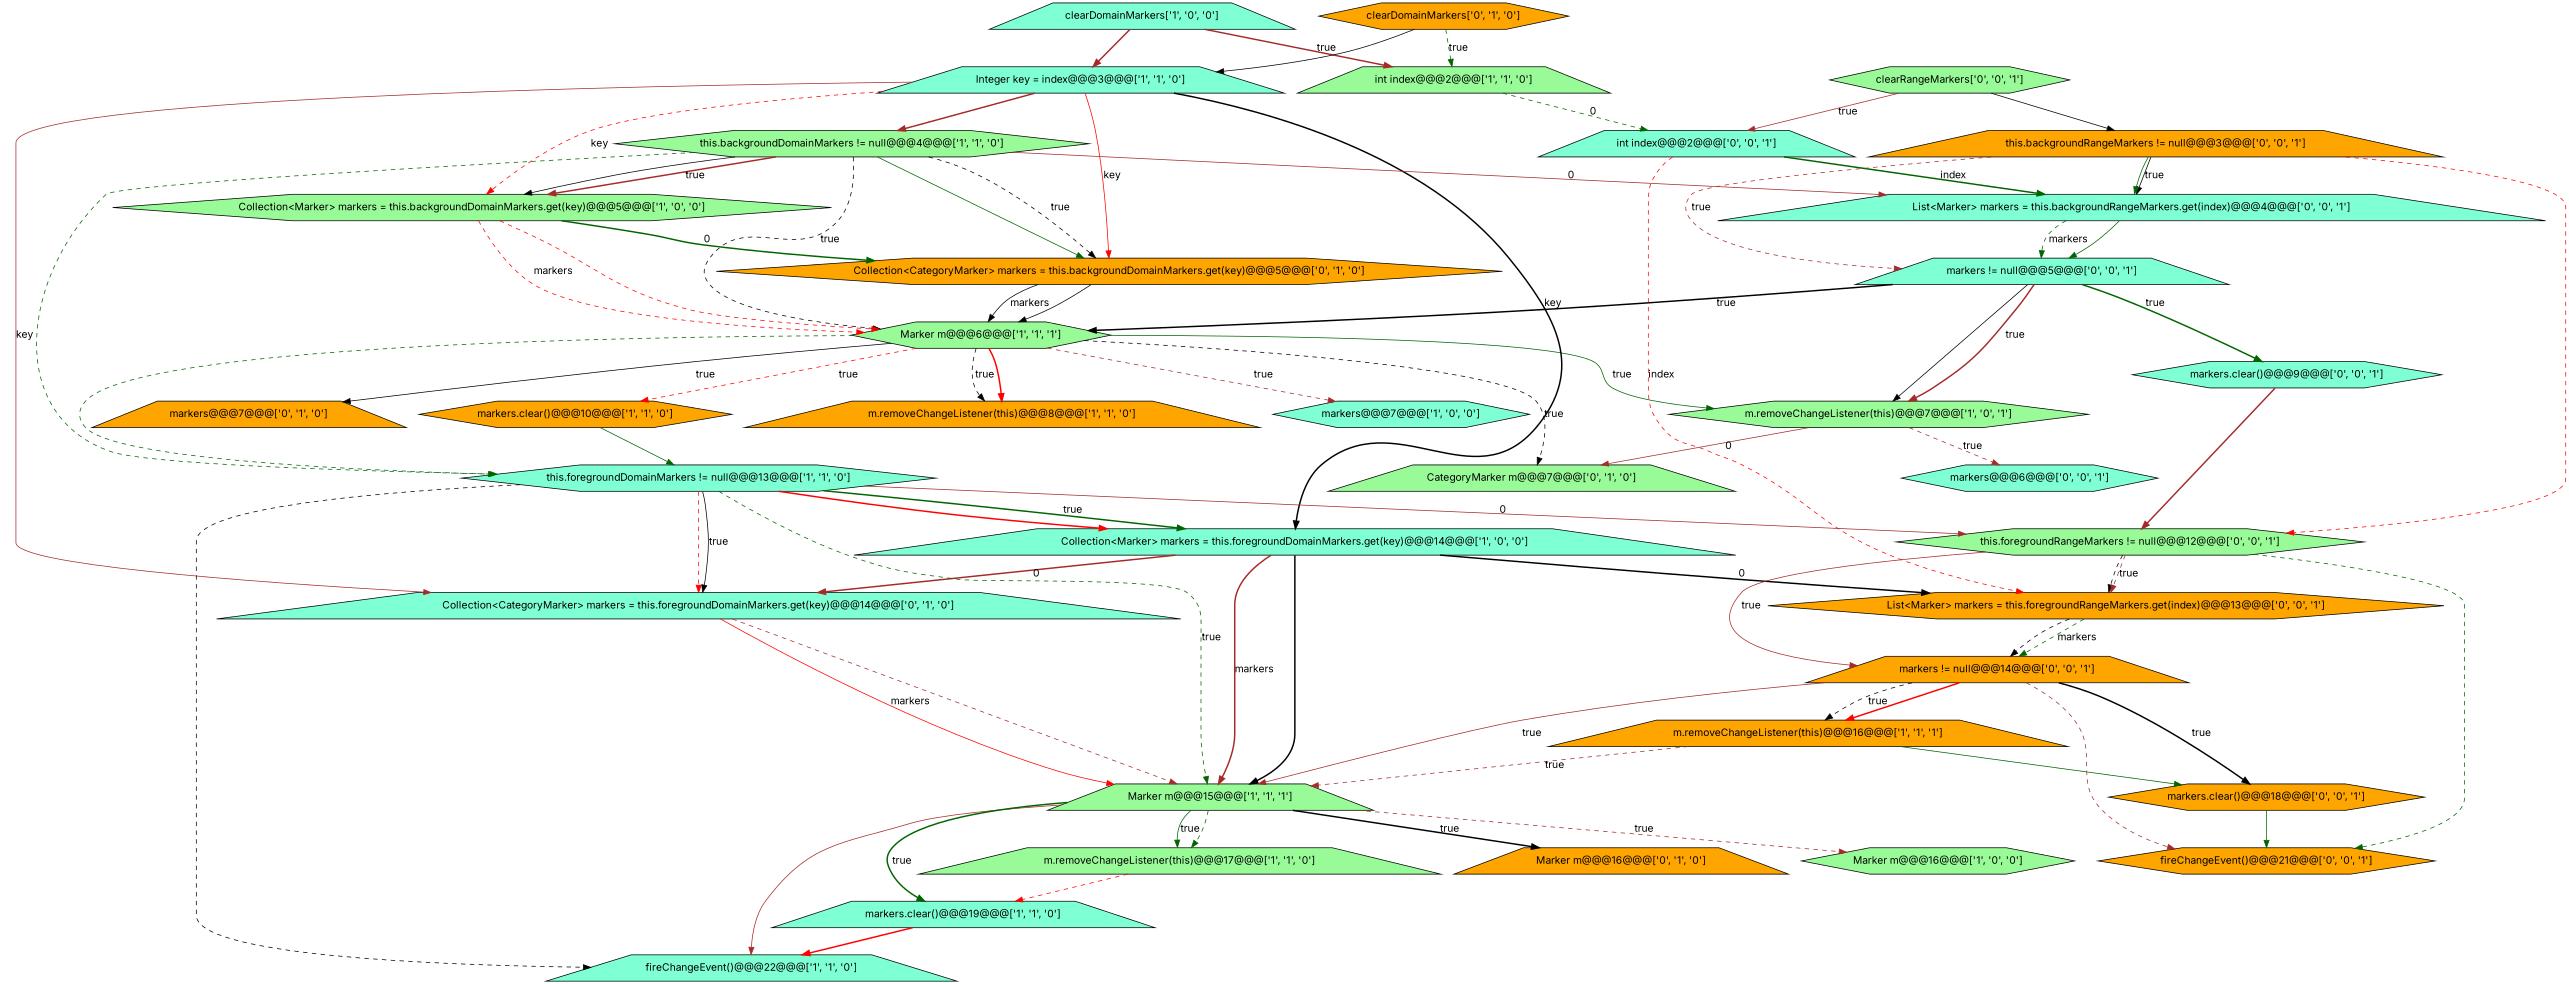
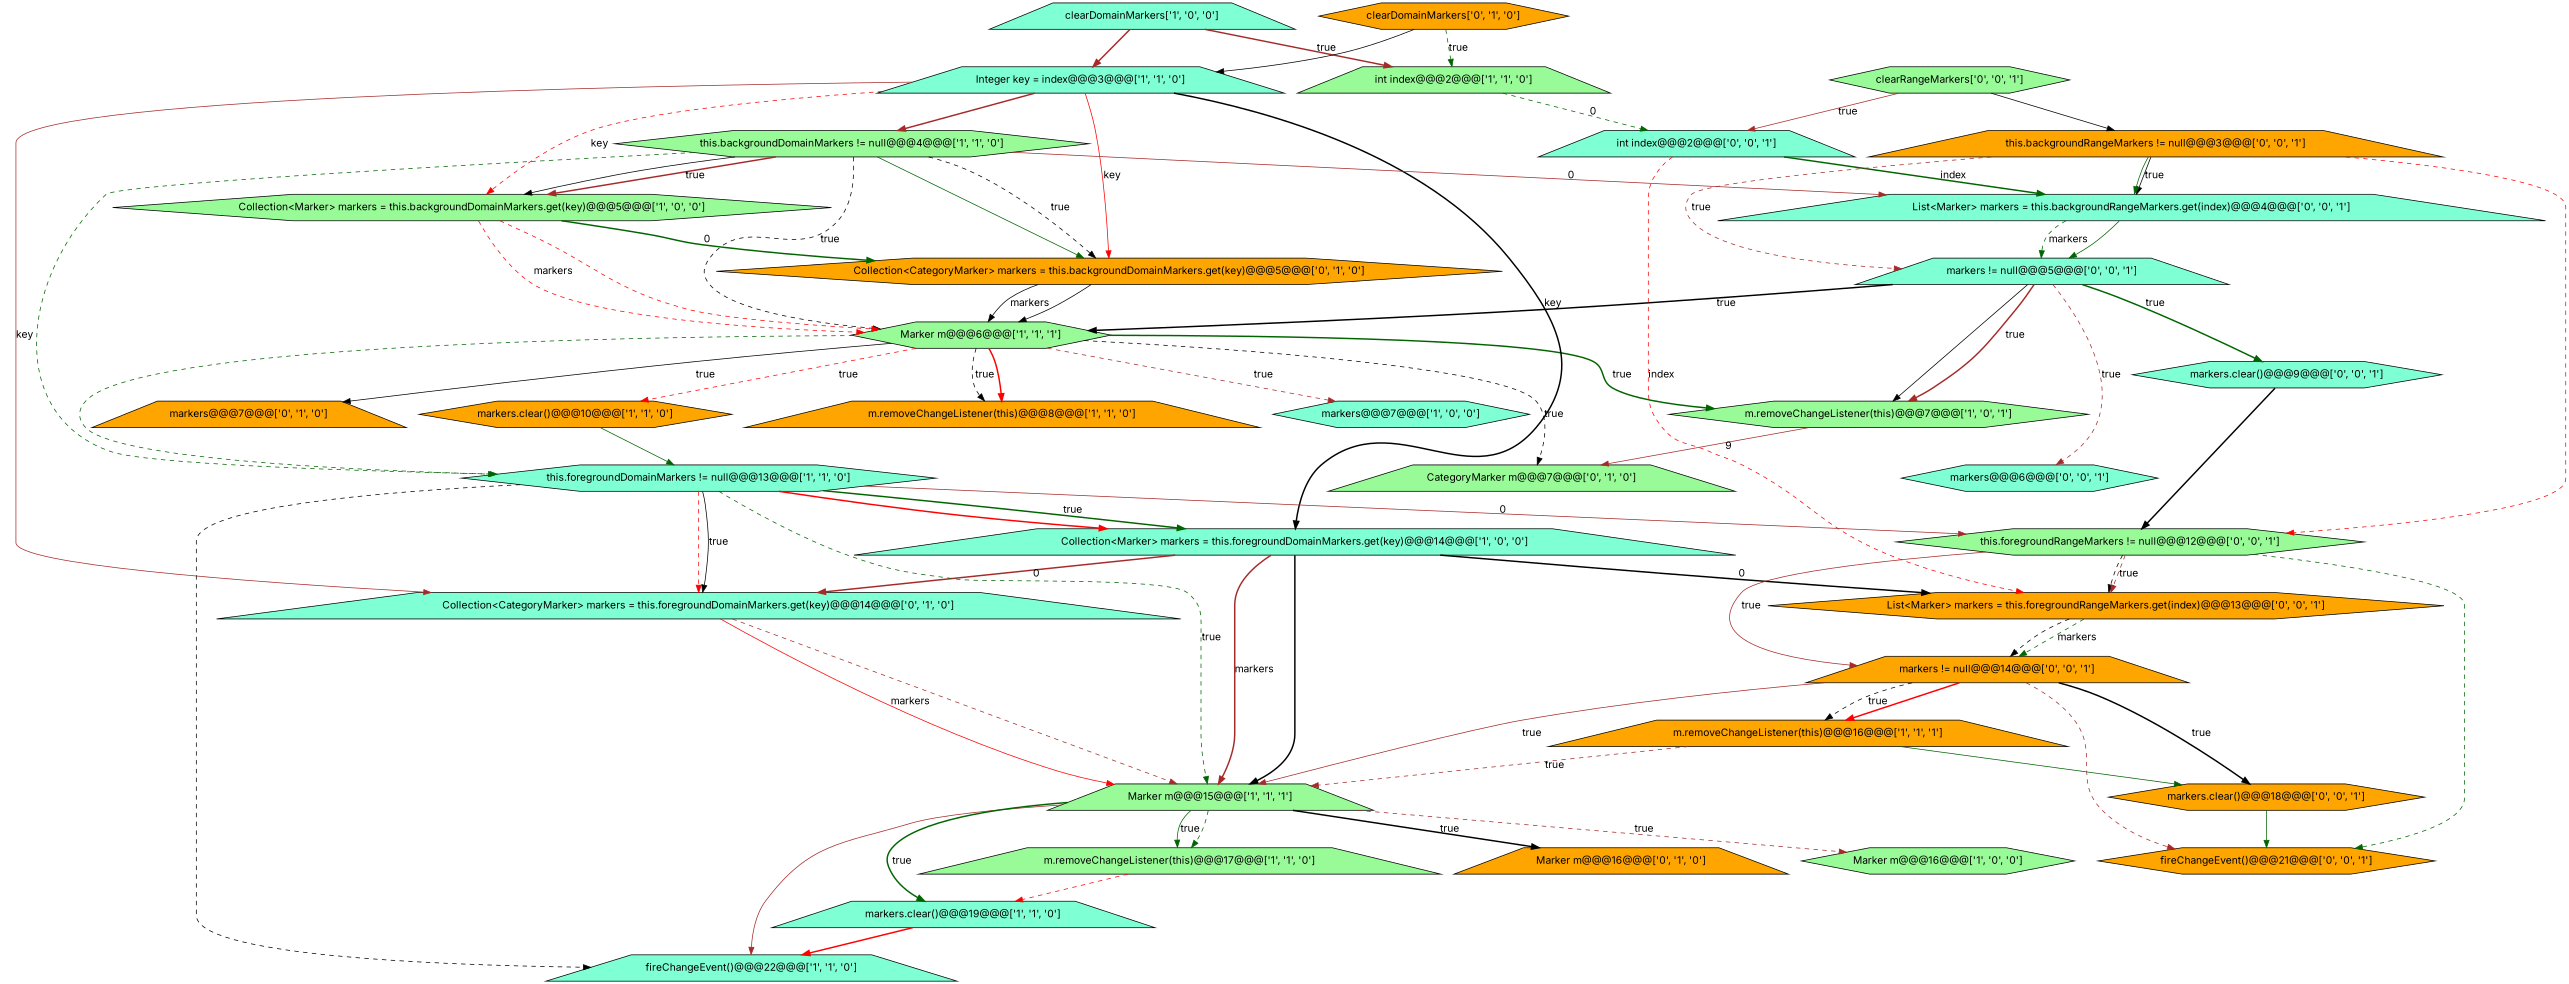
  digraph {
    fontname=Inter
    node [fillcolor=aquamarine fontname=Inter shape=trapezium style=filled]
    edge [color=black fontname=Inter style=dashed]
    n1 [fillcolor=orange label="markers@@@7@@@['0', '1', '0']"]
    n2 [label="List<Marker> markers = this.backgroundRangeMarkers.get(index)@@@4@@@['0', '0', '1']"]
    n3 [label="markers != null@@@5@@@['0', '0', '1']"]
    n4 [fillcolor=palegreen label="Marker m@@@6@@@['1', '1', '1']" shape=hexagon]
    n5 [label="markers.clear()@@@9@@@['0', '0', '1']" shape=hexagon]
    n6 [fillcolor=palegreen label="m.removeChangeListener(this)@@@7@@@['1', '0', '1']" shape=hexagon]
    n7 [label="markers@@@6@@@['0', '0', '1']" shape=hexagon]
    n8 [label="Collection<CategoryMarker> markers = this.foregroundDomainMarkers.get(key)@@@14@@@['0', '1', '0']"]
    n9 [fillcolor=palegreen label="Marker m@@@15@@@['1', '1', '1']"]
    n10 [fillcolor=palegreen label="Marker m@@@16@@@['1', '0', '0']" shape=hexagon]
    n11 [label="fireChangeEvent()@@@22@@@['1', '1', '0']"]
    n12 [fillcolor=palegreen label="m.removeChangeListener(this)@@@17@@@['1', '1', '0']"]
    n13 [label="markers.clear()@@@19@@@['1', '1', '0']"]
    n14 [fillcolor=orange label="Marker m@@@16@@@['0', '1', '0']"]
    n15 [label="clearDomainMarkers['1', '0', '0']"]
    n16 [label="Integer key = index@@@3@@@['1', '1', '0']"]
    n17 [fillcolor=palegreen label="int index@@@2@@@['1', '1', '0']"]
    n18 [fillcolor=palegreen label="this.backgroundDomainMarkers != null@@@4@@@['1', '1', '0']" shape=hexagon]
    n19 [fillcolor=orange label="Collection<CategoryMarker> markers = this.backgroundDomainMarkers.get(key)@@@5@@@['0', '1', '0']" shape=hexagon]
    n20 [fillcolor=palegreen label="Collection<Marker> markers = this.backgroundDomainMarkers.get(key)@@@5@@@['1', '0', '0']" shape=hexagon]
    n21 [label="Collection<Marker> markers = this.foregroundDomainMarkers.get(key)@@@14@@@['1', '0', '0']"]
    n22 [label="int index@@@2@@@['0', '0', '1']"]
    n23 [label="this.foregroundDomainMarkers != null@@@13@@@['1', '1', '0']" shape=hexagon]
    n24 [fillcolor=palegreen label="this.foregroundRangeMarkers != null@@@12@@@['0', '0', '1']" shape=hexagon]
    n25 [fillcolor=orange label="m.removeChangeListener(this)@@@8@@@['1', '1', '0']"]
    n26 [fillcolor=orange label="markers.clear()@@@10@@@['1', '1', '0']" shape=hexagon]
    n27 [fillcolor=palegreen label="CategoryMarker m@@@7@@@['0', '1', '0']"]
    n28 [label="markers@@@7@@@['1', '0', '0']" shape=hexagon]
    n29 [fillcolor=orange label="m.removeChangeListener(this)@@@16@@@['1', '1', '1']"]
    n30 [fillcolor=orange label="markers.clear()@@@18@@@['0', '0', '1']" shape=hexagon]
    n31 [fillcolor=orange label="fireChangeEvent()@@@21@@@['0', '0', '1']" shape=hexagon]
    n32 [fillcolor=orange label="List<Marker> markers = this.foregroundRangeMarkers.get(index)@@@13@@@['0', '0', '1']" shape=hexagon]
    n33 [fillcolor=orange label="markers != null@@@14@@@['0', '0', '1']"]
    n34 [fillcolor=orange label="clearDomainMarkers['0', '1', '0']" shape=hexagon]
    n35 [fillcolor=palegreen label="clearRangeMarkers['0', '0', '1']" shape=hexagon]
    n36 [fillcolor=orange label="this.backgroundRangeMarkers != null@@@3@@@['0', '0', '1']"]
    n2 -> n3 [color=darkgreen style=solid]
    n2 -> n3 [color=darkgreen label=markers]
    n3 -> n4 [label=true style=bold]
    n3 -> n5 [color=darkgreen label=true style=bold]
    n3 -> n6 [style=solid]
    n3 -> n6 [color=brown label=true style=bold]
-   n6 -> n7 [color=brown label=true]
+   n3 -> n7 [color=brown label=true]
    n4 -> n1 [label=true style=solid]
-   n4 -> n6 [color=darkgreen label=true style=solid]
+   n4 -> n6 [color=darkgreen label=true style=bold]
    n4 -> n23 [color=darkgreen]
    n4 -> n25 [label=true]
    n4 -> n25 [color=red style=bold]
    n4 -> n26 [color=red label=true]
    n4 -> n27 [label=true]
    n4 -> n28 [color=brown label=true]
-   n5 -> n24 [color=brown style=bold]
-   n6 -> n27 [color=brown label=0 style=solid]
+   n5 -> n24 [style=bold]
+   n6 -> n27 [color=brown label=9 style=solid]
    n8 -> n9 [color=red label=markers style=solid]
    n8 -> n9 [color=brown]
    n9 -> n10 [color=brown label=true]
    n9 -> n11 [color=brown style=solid]
    n9 -> n12 [color=darkgreen label=true style=solid]
    n9 -> n12 [color=darkgreen]
    n9 -> n13 [color=darkgreen label=true style=bold]
    n9 -> n14 [label=true style=bold]
    n12 -> n13 [color=red]
    n13 -> n11 [color=red style=bold]
    n15 -> n16 [color=brown style=bold]
    n15 -> n17 [color=brown label=true style=bold]
    n16 -> n8 [color=brown label=key style=solid]
    n16 -> n18 [color=brown style=bold]
    n16 -> n19 [color=red label=key style=solid]
    n16 -> n20 [color=red label=key]
    n16 -> n21 [label=key style=bold]
    n17 -> n22 [color=darkgreen label=0]
    n18 -> n2 [color=brown label=0 style=solid]
    n18 -> n4 [label=true]
    n18 -> n19 [label=true]
    n18 -> n19 [color=darkgreen style=solid]
    n18 -> n20 [style=solid]
    n18 -> n20 [color=brown label=true style=bold]
    n18 -> n23 [color=darkgreen]
    n19 -> n4 [label=markers style=solid]
    n19 -> n4 [style=solid]
    n20 -> n4 [color=red]
    n20 -> n4 [color=red label=markers]
    n20 -> n19 [color=darkgreen label=0 style=bold]
    n21 -> n8 [color=brown label=0 style=bold]
    n21 -> n9 [color=brown label=markers style=bold]
    n21 -> n9 [style=bold]
    n21 -> n32 [label=0 style=bold]
    n22 -> n2 [color=darkgreen label=index style=bold]
    n22 -> n32 [color=red label=index]
    n23 -> n8 [color=red]
    n23 -> n8 [label=true style=solid]
    n23 -> n9 [color=darkgreen label=true]
    n23 -> n11
    n23 -> n21 [color=darkgreen label=true style=bold]
    n23 -> n21 [color=red style=bold]
    n23 -> n24 [color=brown label=0 style=solid]
    n24 -> n31 [color=darkgreen]
    n24 -> n32
    n24 -> n32 [color=brown label=true]
    n24 -> n33 [color=brown label=true style=solid]
    n26 -> n23 [color=darkgreen style=solid]
    n29 -> n9 [color=brown label=true]
    n29 -> n30 [color=darkgreen style=solid]
    n30 -> n31 [color=darkgreen style=solid]
    n32 -> n33 [color=darkgreen label=markers]
    n32 -> n33
    n33 -> n9 [color=brown label=true style=solid]
    n33 -> n29 [color=red style=bold]
    n33 -> n29 [label=true]
    n33 -> n30 [label=true style=bold]
    n33 -> n31 [color=brown]
    n34 -> n16 [style=solid]
    n34 -> n17 [color=darkgreen label=true]
    n35 -> n22 [color=brown label=true style=solid]
    n35 -> n36 [style=solid]
    n36 -> n2 [label=true style=solid]
    n36 -> n2 [color=darkgreen style=solid]
    n36 -> n3 [color=brown label=true]
    n36 -> n24 [color=red]
  }
